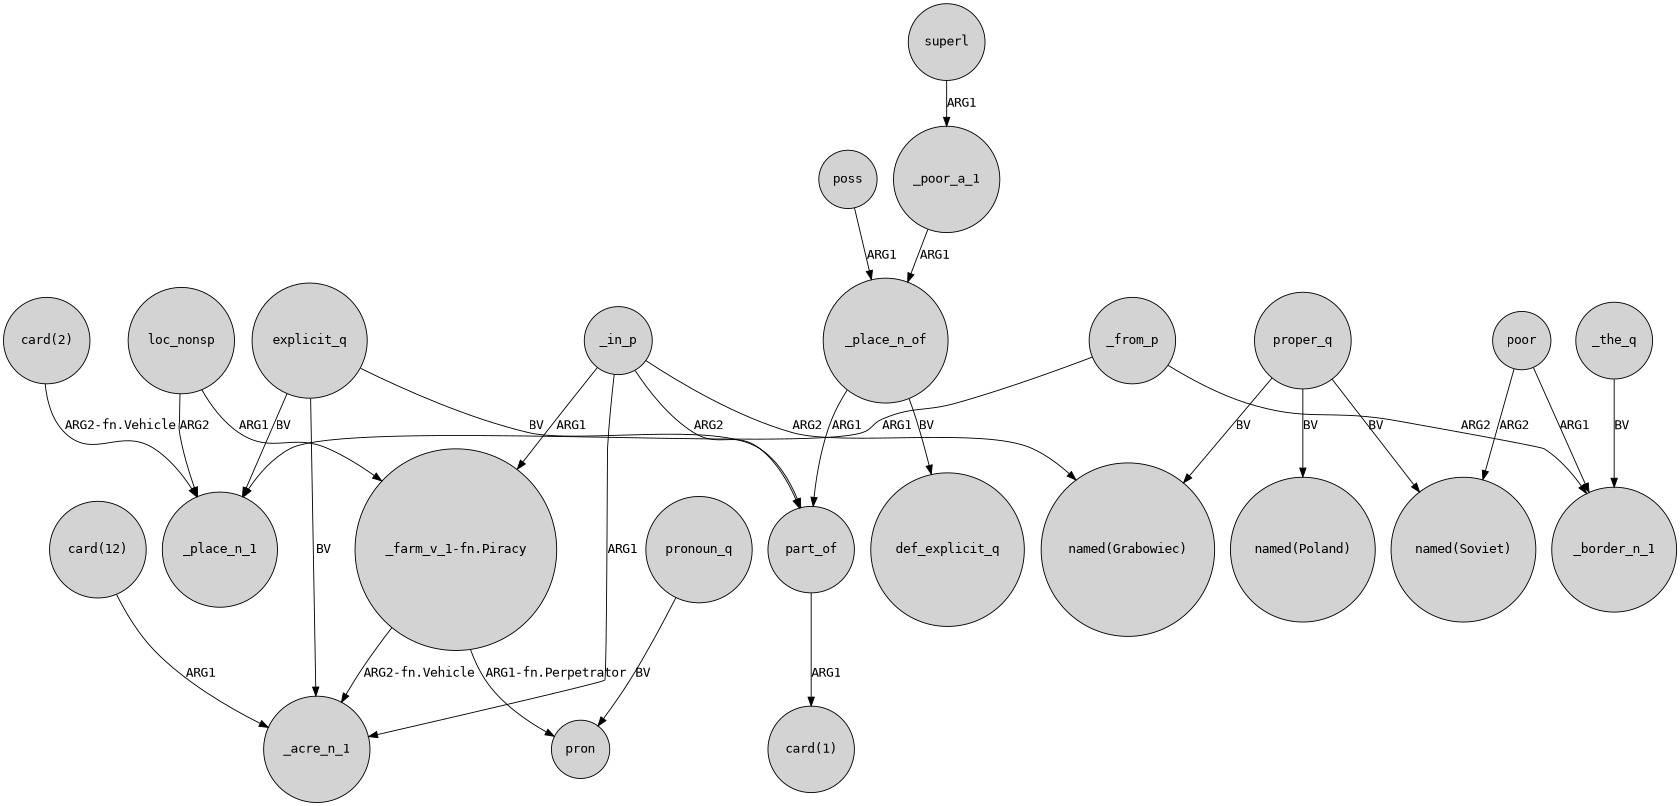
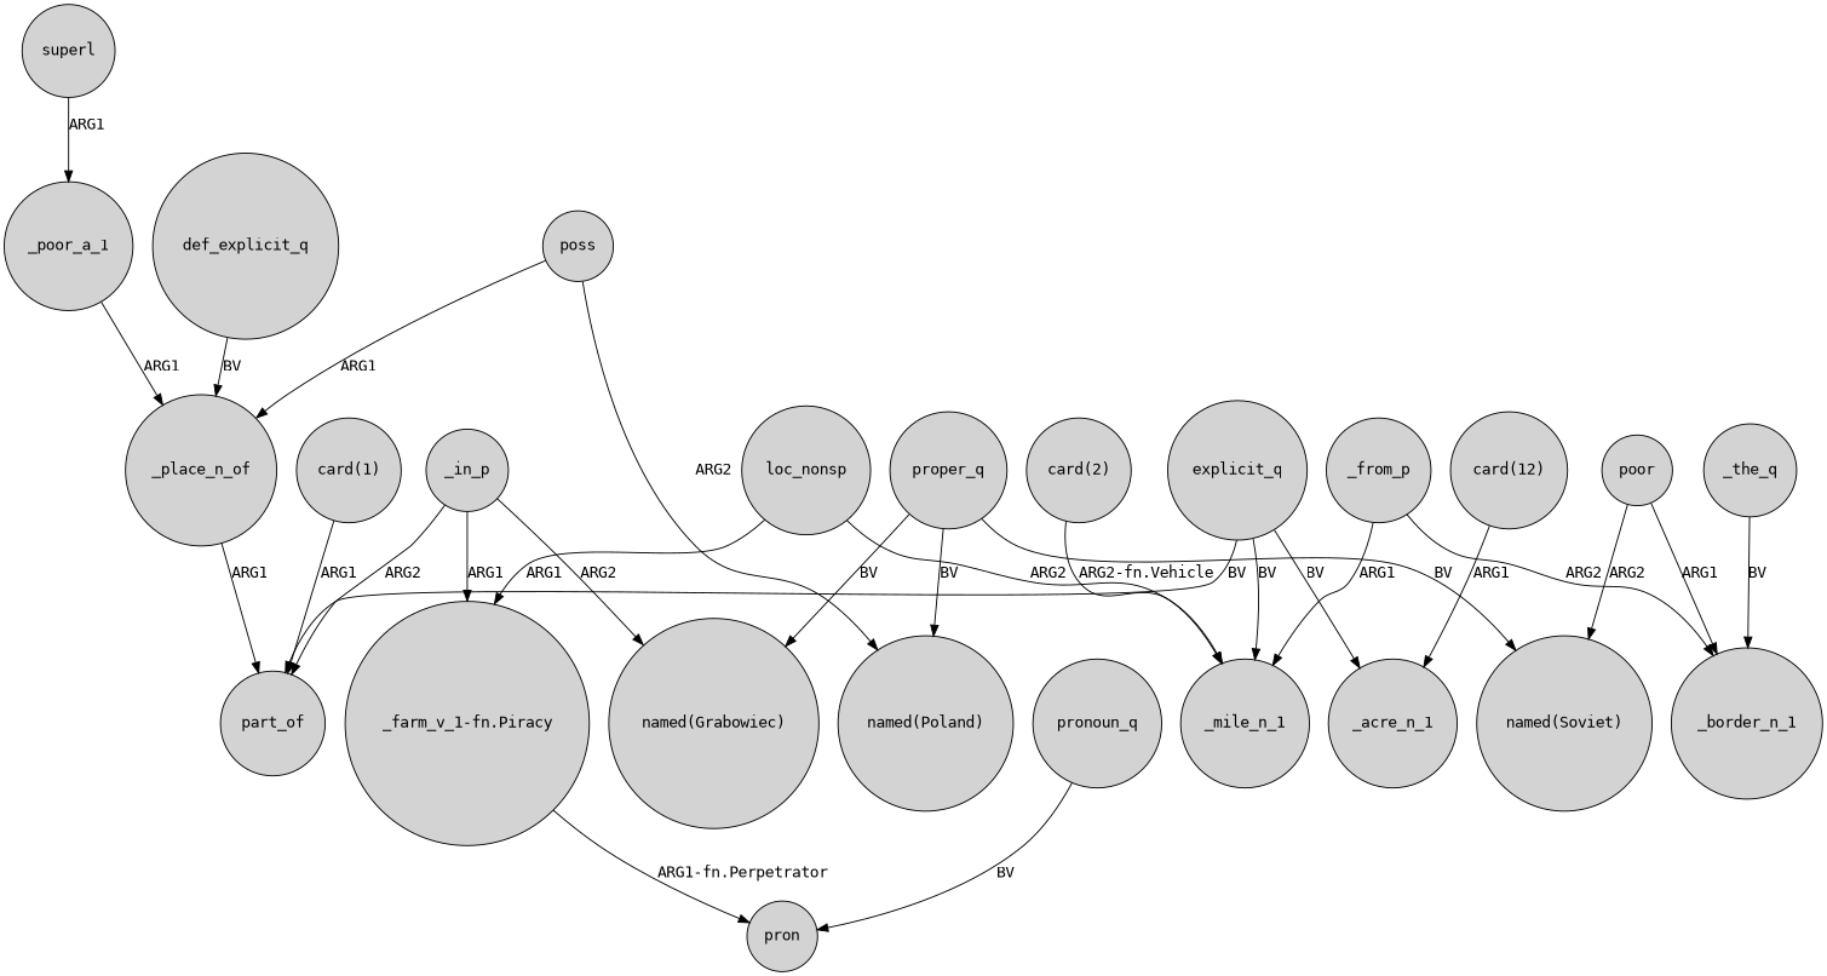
  digraph {
    fontname="DejaVu Sans Mono"
    node [fontname="DejaVu Sans Mono" shape=circle style=filled]
    edge [fontname="DejaVu Sans Mono"]
    n1 [label=explicit_q]
-   _mile_n_1 [label=_place_n_1]
+   _mile_n_1
    part_of
    _acre_n_1
    poss
    _place_n_of
    "named(Poland)"
    superl
    _poor_a_1
    "card(12)"
    n11 [label=poor]
    _border_n_1
    "named(Soviet)"
    _in_p
    "named(Grabowiec)"
    "_farm_v_1-fn.Piracy"
    pron
    "card(1)"
    proper_q
    loc_nonsp
    pronoun_q
    _from_p
    _the_q
    "card(2)"
    def_explicit_q
    n1 -> _mile_n_1 [label=BV]
    n1 -> part_of [label=BV]
    n1 -> _acre_n_1 [label=BV]
    poss -> _place_n_of [label=ARG1]
+   poss -> "named(Poland)" [label=ARG2]
    _place_n_of -> part_of [label=ARG1]
    superl -> _poor_a_1 [label=ARG1]
    _poor_a_1 -> _place_n_of [label=ARG1]
    "card(12)" -> _acre_n_1 [label=ARG1]
    n11 -> _border_n_1 [label=ARG1]
    n11 -> "named(Soviet)" [label=ARG2]
    _in_p -> part_of [label=ARG2]
-   _in_p -> _acre_n_1 [label=ARG1]
    _in_p -> "named(Grabowiec)" [label=ARG2]
    _in_p -> "_farm_v_1-fn.Piracy" [label=ARG1]
-   "_farm_v_1-fn.Piracy" -> _acre_n_1 [label="ARG2-fn.Vehicle"]
    "_farm_v_1-fn.Piracy" -> pron [label="ARG1-fn.Perpetrator"]
-   part_of -> "card(1)" [label=ARG1]
+   "card(1)" -> part_of [label=ARG1]
    proper_q -> "named(Poland)" [label=BV]
    proper_q -> "named(Soviet)" [label=BV]
    proper_q -> "named(Grabowiec)" [label=BV]
    loc_nonsp -> _mile_n_1 [label=ARG2]
    loc_nonsp -> "_farm_v_1-fn.Piracy" [label=ARG1]
    pronoun_q -> pron [label=BV]
    _from_p -> _mile_n_1 [label=ARG1]
    _from_p -> _border_n_1 [label=ARG2]
    _the_q -> _border_n_1 [label=BV]
    "card(2)" -> _mile_n_1 [label="ARG2-fn.Vehicle"]
-   _place_n_of -> def_explicit_q [label=BV]
+   def_explicit_q -> _place_n_of [label=BV]
  }
